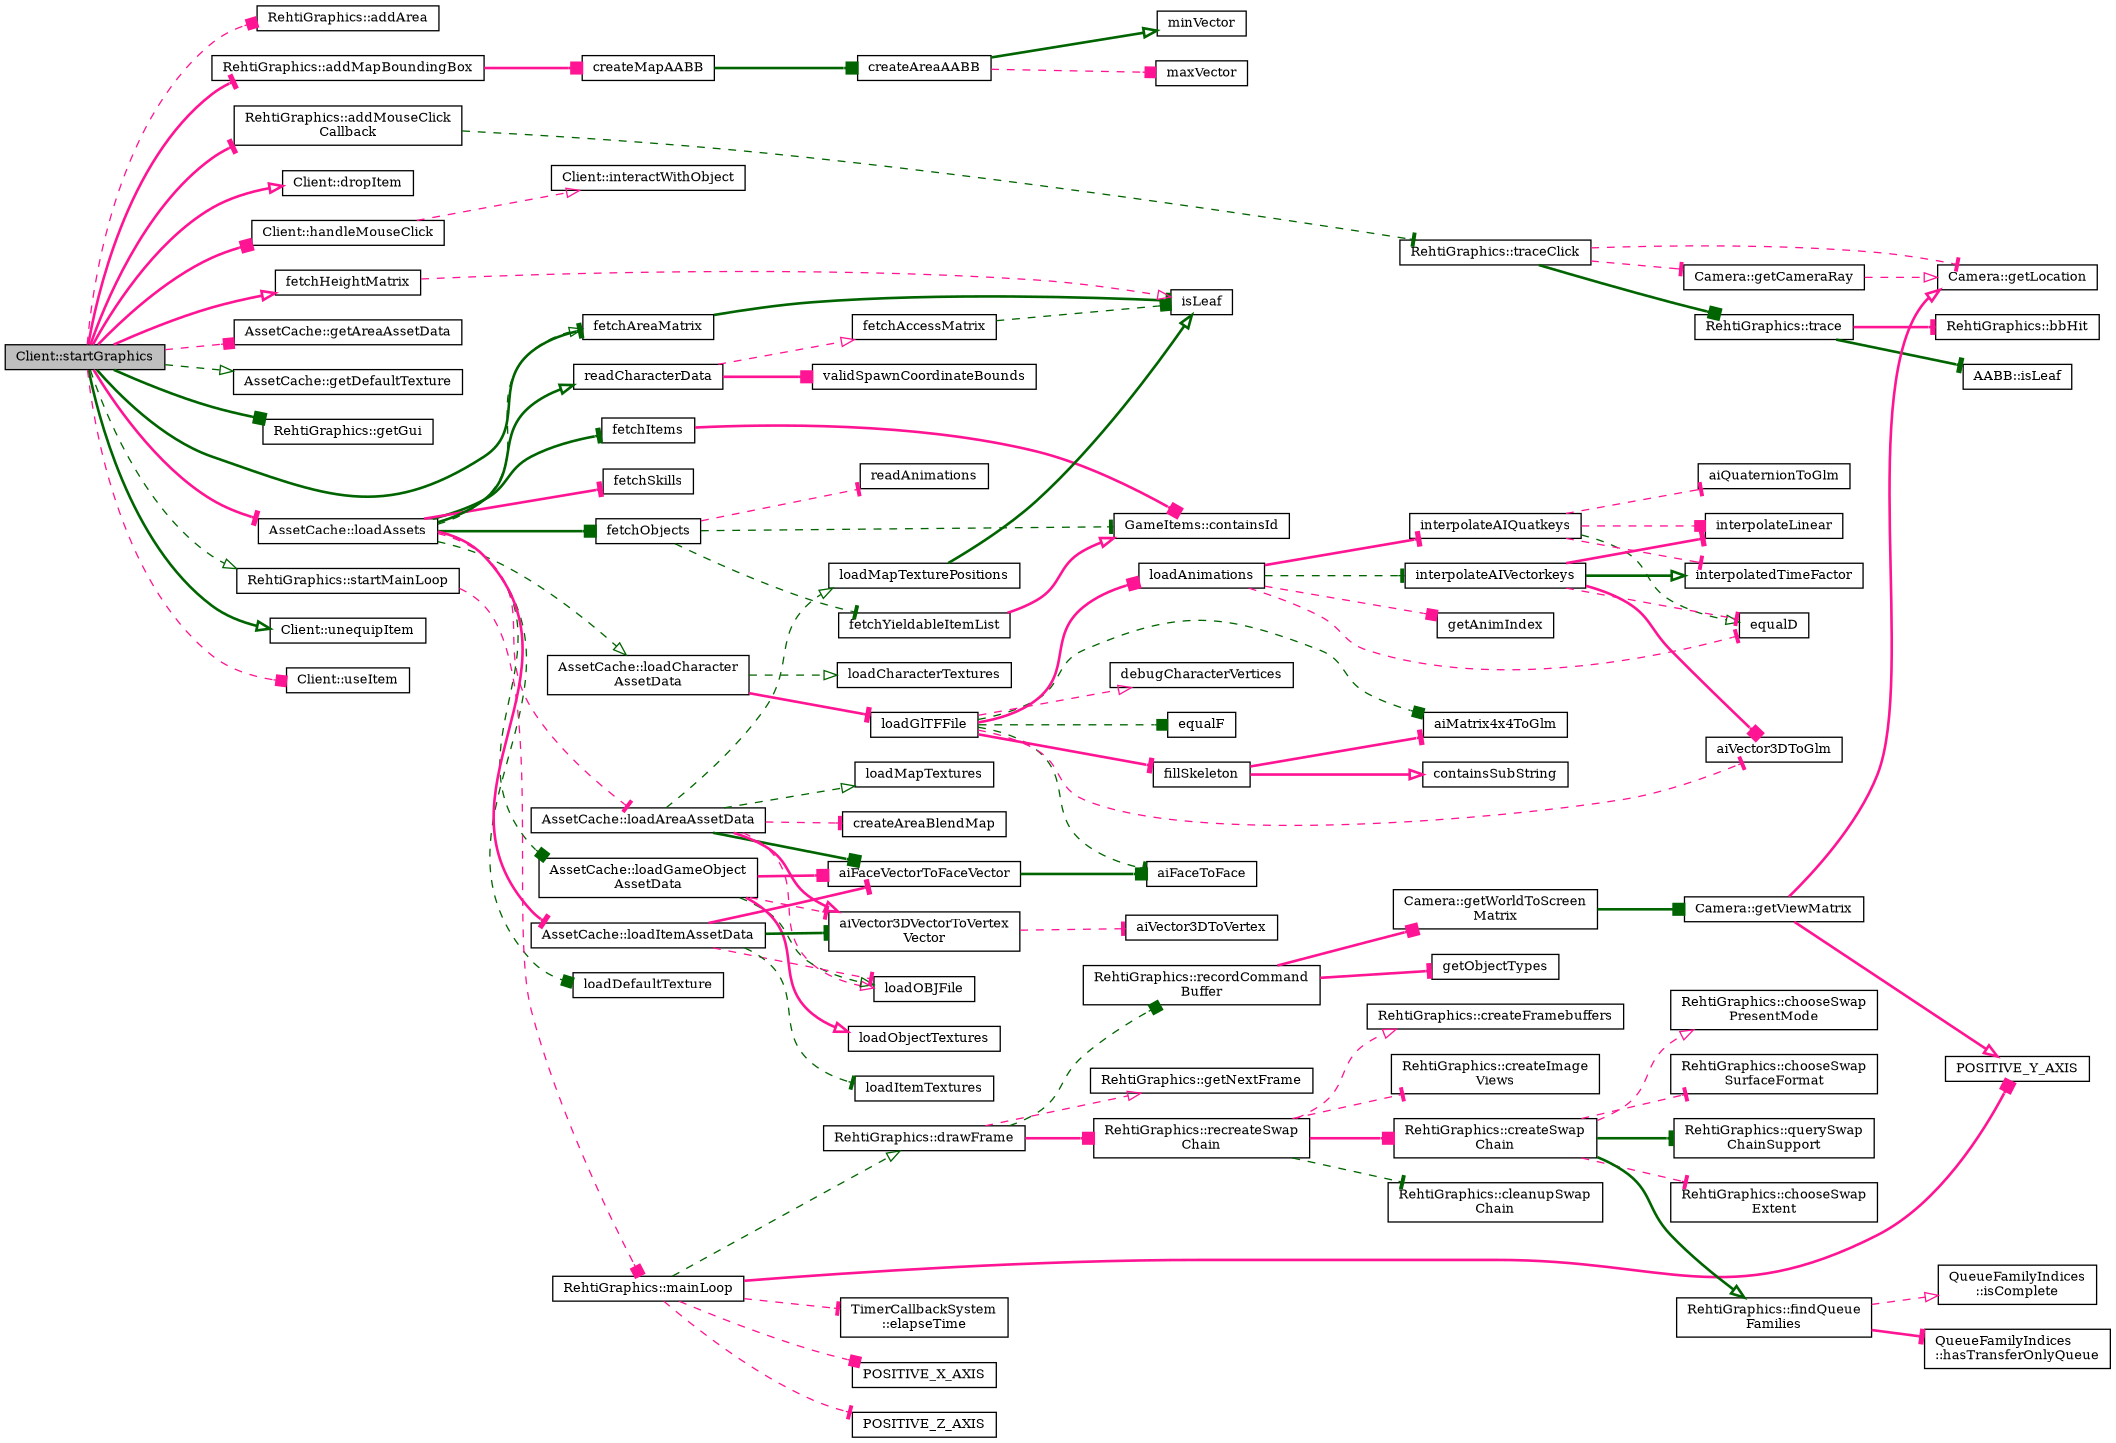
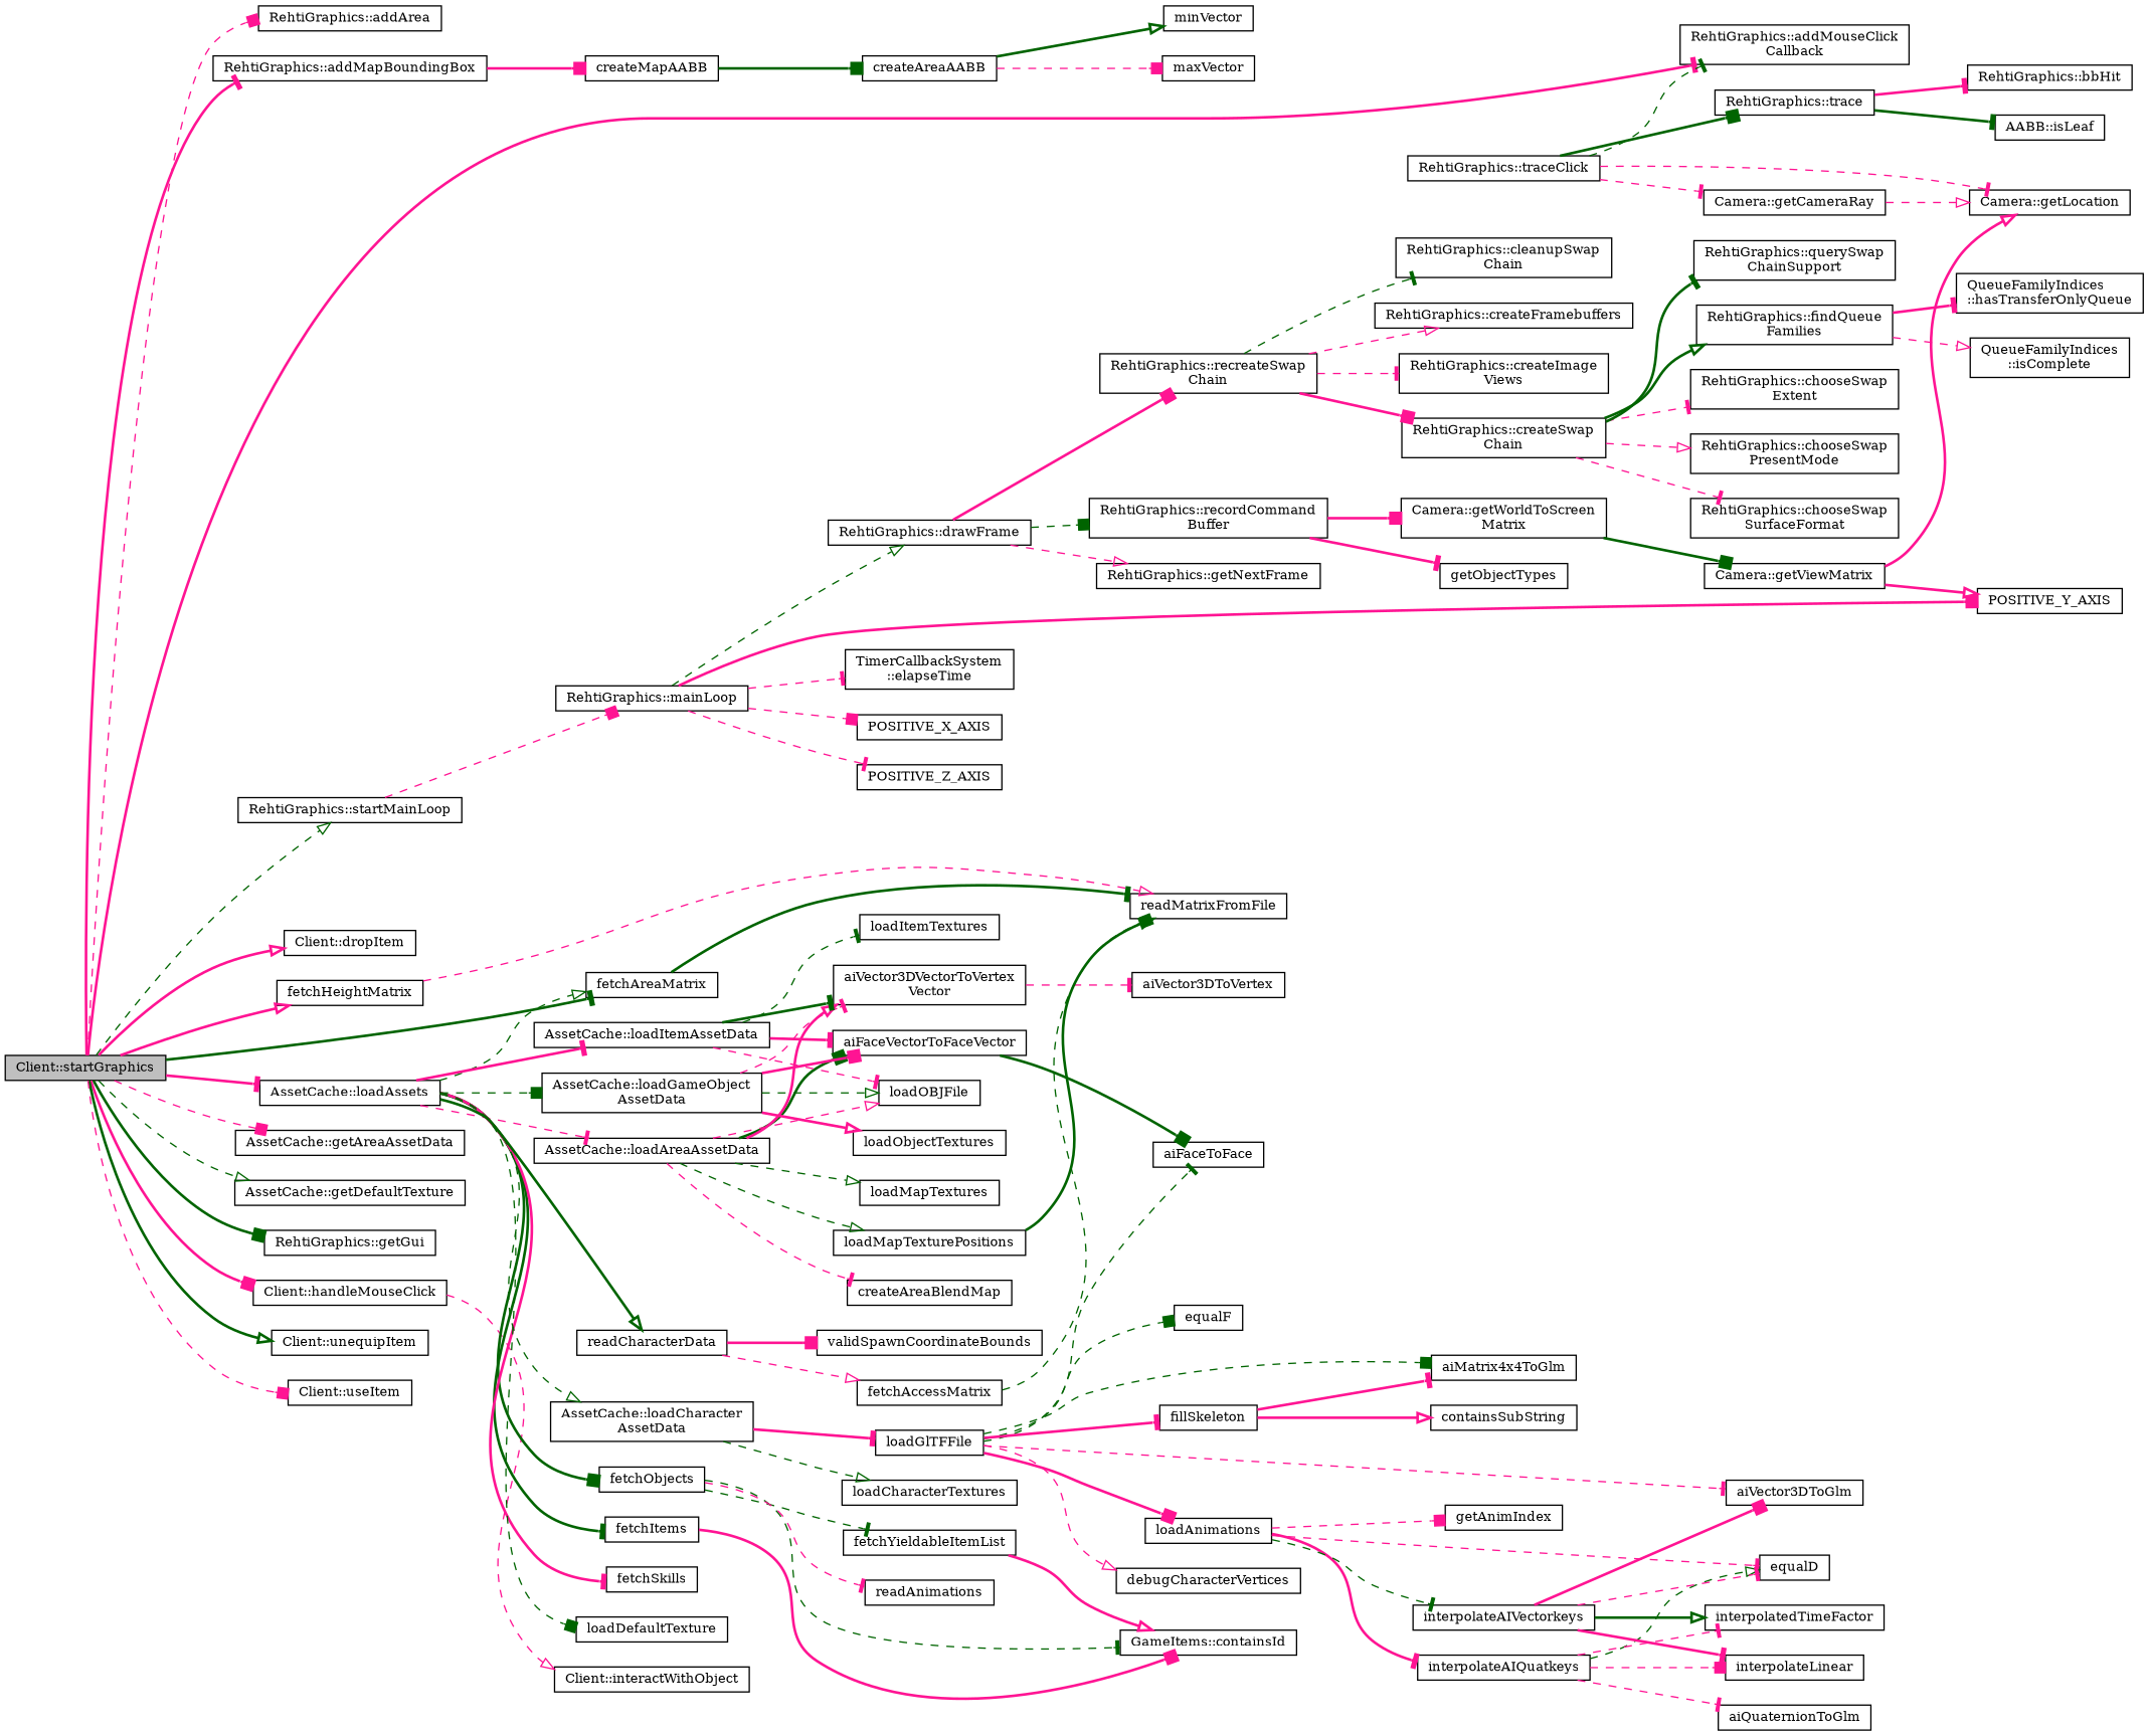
  digraph {
    fontname="DejaVu Serif"
    rankdir=LR
    node [color=black fillcolor=white fontname="DejaVu Serif" fontsize=10 shape=record style=filled]
    edge [arrowhead=tee color=deeppink fontname="DejaVu Serif" fontsize=10 labelfontname=Helvetica labelfontsize=10 style=dashed]
    n1 [fillcolor=grey75 fontcolor=black height=0.2 label="Client::startGraphics" width=0.4]
    n2 [height=0.2 label="RehtiGraphics::addArea" width=0.4]
    n3 [height=0.2 label="RehtiGraphics::addMapBoundingBox" width=0.4]
    n4 [height=0.2 label="RehtiGraphics::addMouseClick\lCallback" width=0.4]
    n5 [height=0.2 label="Client::dropItem" width=0.4]
    n6 [height=0.2 label=fetchAreaMatrix width=0.4]
    n7 [height=0.2 label=fetchHeightMatrix width=0.4]
    n8 [height=0.2 label="AssetCache::getAreaAssetData" width=0.4]
    n9 [height=0.2 label="AssetCache::getDefaultTexture" width=0.4]
    n10 [height=0.2 label="RehtiGraphics::getGui" width=0.4]
    n11 [height=0.2 label="Client::handleMouseClick" width=0.4]
    n12 [height=0.2 label="AssetCache::loadAssets" width=0.4]
    n13 [height=0.2 label="RehtiGraphics::startMainLoop" width=0.4]
    n14 [height=0.2 label="Client::unequipItem" width=0.4]
    n15 [height=0.2 label="Client::useItem" width=0.4]
    n16 [height=0.2 label=createMapAABB width=0.4]
    n17 [height=0.2 label="RehtiGraphics::traceClick" width=0.4]
-   n18 [height=0.2 label=isLeaf width=0.4]
+   n18 [height=0.2 label=readMatrixFromFile width=0.4]
    n19 [height=0.2 label="Client::interactWithObject" width=0.4]
    n20 [height=0.2 label=fetchItems width=0.4]
    n21 [height=0.2 label=fetchObjects width=0.4]
    n22 [height=0.2 label=fetchSkills width=0.4]
    n23 [height=0.2 label="AssetCache::loadAreaAssetData" width=0.4]
    n24 [height=0.2 label="AssetCache::loadCharacter\lAssetData" width=0.4]
    n25 [height=0.2 label=loadDefaultTexture width=0.4]
    n26 [height=0.2 label="AssetCache::loadGameObject\lAssetData" width=0.4]
    n27 [height=0.2 label="AssetCache::loadItemAssetData" width=0.4]
    n28 [height=0.2 label=readCharacterData width=0.4]
    n29 [height=0.2 label="RehtiGraphics::mainLoop" width=0.4]
    n30 [height=0.2 label=createAreaAABB width=0.4]
    n31 [height=0.2 label=maxVector width=0.4]
    n32 [height=0.2 label=minVector width=0.4]
    n33 [height=0.2 label="Camera::getCameraRay" width=0.4]
    n34 [height=0.2 label="Camera::getLocation" width=0.4]
    n35 [height=0.2 label="RehtiGraphics::trace" width=0.4]
    n36 [height=0.2 label="RehtiGraphics::bbHit" width=0.4]
    n37 [height=0.2 label="AABB::isLeaf" width=0.4]
    n38 [height=0.2 label="GameItems::containsId" width=0.4]
    n39 [height=0.2 label=fetchYieldableItemList width=0.4]
    n40 [height=0.2 label=readAnimations width=0.4]
    n41 [height=0.2 label=aiFaceVectorToFaceVector width=0.4]
    n42 [height=0.2 label="aiVector3DVectorToVertex\lVector" width=0.4]
    n43 [height=0.2 label=createAreaBlendMap width=0.4]
    n44 [height=0.2 label=loadMapTexturePositions width=0.4]
    n45 [height=0.2 label=loadMapTextures width=0.4]
    n46 [height=0.2 label=loadOBJFile width=0.4]
    n47 [height=0.2 label=loadCharacterTextures width=0.4]
    n48 [height=0.2 label=loadGlTFFile width=0.4]
    n49 [height=0.2 label=loadObjectTextures width=0.4]
    n50 [height=0.2 label=loadItemTextures width=0.4]
    n51 [height=0.2 label=fetchAccessMatrix width=0.4]
    n52 [height=0.2 label=validSpawnCoordinateBounds width=0.4]
    n53 [height=0.2 label=aiFaceToFace width=0.4]
    n54 [height=0.2 label=aiVector3DToVertex width=0.4]
    n55 [height=0.2 label=aiMatrix4x4ToGlm width=0.4]
    n56 [height=0.2 label=aiVector3DToGlm width=0.4]
    n57 [height=0.2 label=debugCharacterVertices width=0.4]
    n58 [height=0.2 label=equalF width=0.4]
    n59 [height=0.2 label=fillSkeleton width=0.4]
    n60 [height=0.2 label=loadAnimations width=0.4]
    n61 [height=0.2 label=containsSubString width=0.4]
    n62 [height=0.2 label=equalD width=0.4]
    n63 [height=0.2 label=getAnimIndex width=0.4]
    n64 [height=0.2 label=interpolateAIQuatkeys width=0.4]
    n65 [height=0.2 label=interpolateAIVectorkeys width=0.4]
    n66 [height=0.2 label=aiQuaternionToGlm width=0.4]
    n67 [height=0.2 label=interpolatedTimeFactor width=0.4]
    n68 [height=0.2 label=interpolateLinear width=0.4]
    n69 [height=0.2 label="RehtiGraphics::drawFrame" width=0.4]
    n70 [height=0.2 label=POSITIVE_Y_AXIS width=0.4]
    n71 [height=0.2 label="TimerCallbackSystem\l::elapseTime" width=0.4]
    n72 [height=0.2 label=POSITIVE_X_AXIS width=0.4]
    n73 [height=0.2 label=POSITIVE_Z_AXIS width=0.4]
    n74 [height=0.2 label="RehtiGraphics::getNextFrame" width=0.4]
    n75 [height=0.2 label="RehtiGraphics::recordCommand\lBuffer" width=0.4]
    n76 [height=0.2 label="RehtiGraphics::recreateSwap\lChain" width=0.4]
    n77 [height=0.2 label=getObjectTypes width=0.4]
    n78 [height=0.2 label="Camera::getWorldToScreen\lMatrix" width=0.4]
    n79 [height=0.2 label="RehtiGraphics::cleanupSwap\lChain" width=0.4]
    n80 [height=0.2 label="RehtiGraphics::createFramebuffers" width=0.4]
    n81 [height=0.2 label="RehtiGraphics::createImage\lViews" width=0.4]
    n82 [height=0.2 label="RehtiGraphics::createSwap\lChain" width=0.4]
    n83 [height=0.2 label="Camera::getViewMatrix" width=0.4]
    n84 [height=0.2 label="RehtiGraphics::chooseSwap\lExtent" width=0.4]
    n85 [height=0.2 label="RehtiGraphics::chooseSwap\lPresentMode" width=0.4]
    n86 [height=0.2 label="RehtiGraphics::chooseSwap\lSurfaceFormat" width=0.4]
    n87 [height=0.2 label="RehtiGraphics::findQueue\lFamilies" width=0.4]
    n88 [height=0.2 label="RehtiGraphics::querySwap\lChainSupport" width=0.4]
    n89 [height=0.2 label="QueueFamilyIndices\l::hasTransferOnlyQueue" width=0.4]
    n90 [height=0.2 label="QueueFamilyIndices\l::isComplete" width=0.4]
    n1 -> n2 [arrowhead=box]
    n1 -> n3 [style=bold]
    n1 -> n4 [style=bold]
    n1 -> n5 [arrowhead=onormal style=bold]
    n1 -> n6 [color=darkgreen style=bold]
    n1 -> n7 [arrowhead=onormal style=bold]
    n1 -> n8 [arrowhead=box]
    n1 -> n9 [arrowhead=onormal color=darkgreen]
    n1 -> n10 [arrowhead=box color=darkgreen style=bold]
    n1 -> n11 [arrowhead=box style=bold]
    n1 -> n12 [style=bold]
    n1 -> n13 [arrowhead=onormal color=darkgreen]
    n1 -> n14 [arrowhead=onormal color=darkgreen style=bold]
    n1 -> n15 [arrowhead=box]
    n3 -> n16 [arrowhead=box style=bold]
-   n4 -> n17 [color=darkgreen]
+   n17 -> n4 [color=darkgreen]
    n6 -> n18 [color=darkgreen style=bold]
    n7 -> n18 [arrowhead=onormal]
    n11 -> n19 [arrowhead=onormal]
    n12 -> n6 [arrowhead=onormal color=darkgreen]
    n12 -> n20 [color=darkgreen style=bold]
    n12 -> n21 [arrowhead=box color=darkgreen style=bold]
    n12 -> n22 [style=bold]
    n12 -> n23
    n12 -> n24 [arrowhead=onormal color=darkgreen]
    n12 -> n25 [arrowhead=box color=darkgreen]
    n12 -> n26 [arrowhead=box color=darkgreen]
    n12 -> n27 [style=bold]
    n12 -> n28 [arrowhead=onormal color=darkgreen style=bold]
    n13 -> n29 [arrowhead=box]
    n16 -> n30 [arrowhead=box color=darkgreen style=bold]
    n17 -> n33
    n17 -> n34
    n17 -> n35 [arrowhead=box color=darkgreen style=bold]
    n20 -> n38 [arrowhead=box style=bold]
    n21 -> n38 [color=darkgreen]
    n21 -> n39 [color=darkgreen]
    n21 -> n40
    n23 -> n41 [arrowhead=box color=darkgreen style=bold]
    n23 -> n42 [arrowhead=onormal style=bold]
    n23 -> n43
    n23 -> n44 [arrowhead=onormal color=darkgreen]
    n23 -> n45 [arrowhead=onormal color=darkgreen]
    n23 -> n46 [arrowhead=onormal]
    n24 -> n47 [arrowhead=onormal color=darkgreen]
    n24 -> n48 [style=bold]
    n26 -> n41 [arrowhead=box style=bold]
    n26 -> n42
    n26 -> n46 [arrowhead=onormal color=darkgreen]
    n26 -> n49 [arrowhead=onormal style=bold]
    n27 -> n41 [style=bold]
    n27 -> n42 [color=darkgreen style=bold]
    n27 -> n46
    n27 -> n50 [color=darkgreen]
    n28 -> n51 [arrowhead=onormal]
    n28 -> n52 [arrowhead=box style=bold]
    n29 -> n69 [arrowhead=onormal color=darkgreen]
    n29 -> n70 [arrowhead=box style=bold]
    n29 -> n71
    n29 -> n72 [arrowhead=box]
    n29 -> n73
    n30 -> n31 [arrowhead=box]
    n30 -> n32 [arrowhead=onormal color=darkgreen style=bold]
    n33 -> n34 [arrowhead=onormal]
    n35 -> n36 [style=bold]
    n35 -> n37 [color=darkgreen style=bold]
    n39 -> n38 [arrowhead=onormal style=bold]
    n41 -> n53 [arrowhead=box color=darkgreen style=bold]
    n42 -> n54
    n44 -> n18 [arrowhead=onormal color=darkgreen style=bold]
    n48 -> n53 [color=darkgreen]
    n48 -> n55 [arrowhead=box color=darkgreen]
    n48 -> n56
    n48 -> n57 [arrowhead=onormal]
    n48 -> n58 [arrowhead=box color=darkgreen]
    n48 -> n59 [style=bold]
    n48 -> n60 [arrowhead=box style=bold]
    n51 -> n18 [arrowhead=box color=darkgreen]
    n59 -> n55 [style=bold]
    n59 -> n61 [arrowhead=onormal style=bold]
    n60 -> n62
    n60 -> n63 [arrowhead=box]
    n60 -> n64 [style=bold]
    n60 -> n65 [color=darkgreen]
    n64 -> n62 [arrowhead=onormal color=darkgreen]
    n64 -> n66
    n64 -> n67
    n64 -> n68 [arrowhead=box]
    n65 -> n56 [arrowhead=box style=bold]
    n65 -> n62
    n65 -> n67 [arrowhead=onormal color=darkgreen style=bold]
    n65 -> n68 [style=bold]
    n69 -> n74 [arrowhead=onormal]
    n69 -> n75 [arrowhead=box color=darkgreen]
    n69 -> n76 [arrowhead=box style=bold]
    n75 -> n77 [style=bold]
    n75 -> n78 [arrowhead=box style=bold]
    n76 -> n79 [color=darkgreen]
    n76 -> n80 [arrowhead=onormal]
    n76 -> n81
    n76 -> n82 [arrowhead=box style=bold]
    n78 -> n83 [arrowhead=box color=darkgreen style=bold]
    n82 -> n84
    n82 -> n85 [arrowhead=onormal]
    n82 -> n86
    n82 -> n87 [arrowhead=onormal color=darkgreen style=bold]
    n82 -> n88 [color=darkgreen style=bold]
    n83 -> n34 [arrowhead=onormal style=bold]
    n83 -> n70 [arrowhead=onormal style=bold]
    n87 -> n89 [style=bold]
    n87 -> n90 [arrowhead=onormal]
  }
